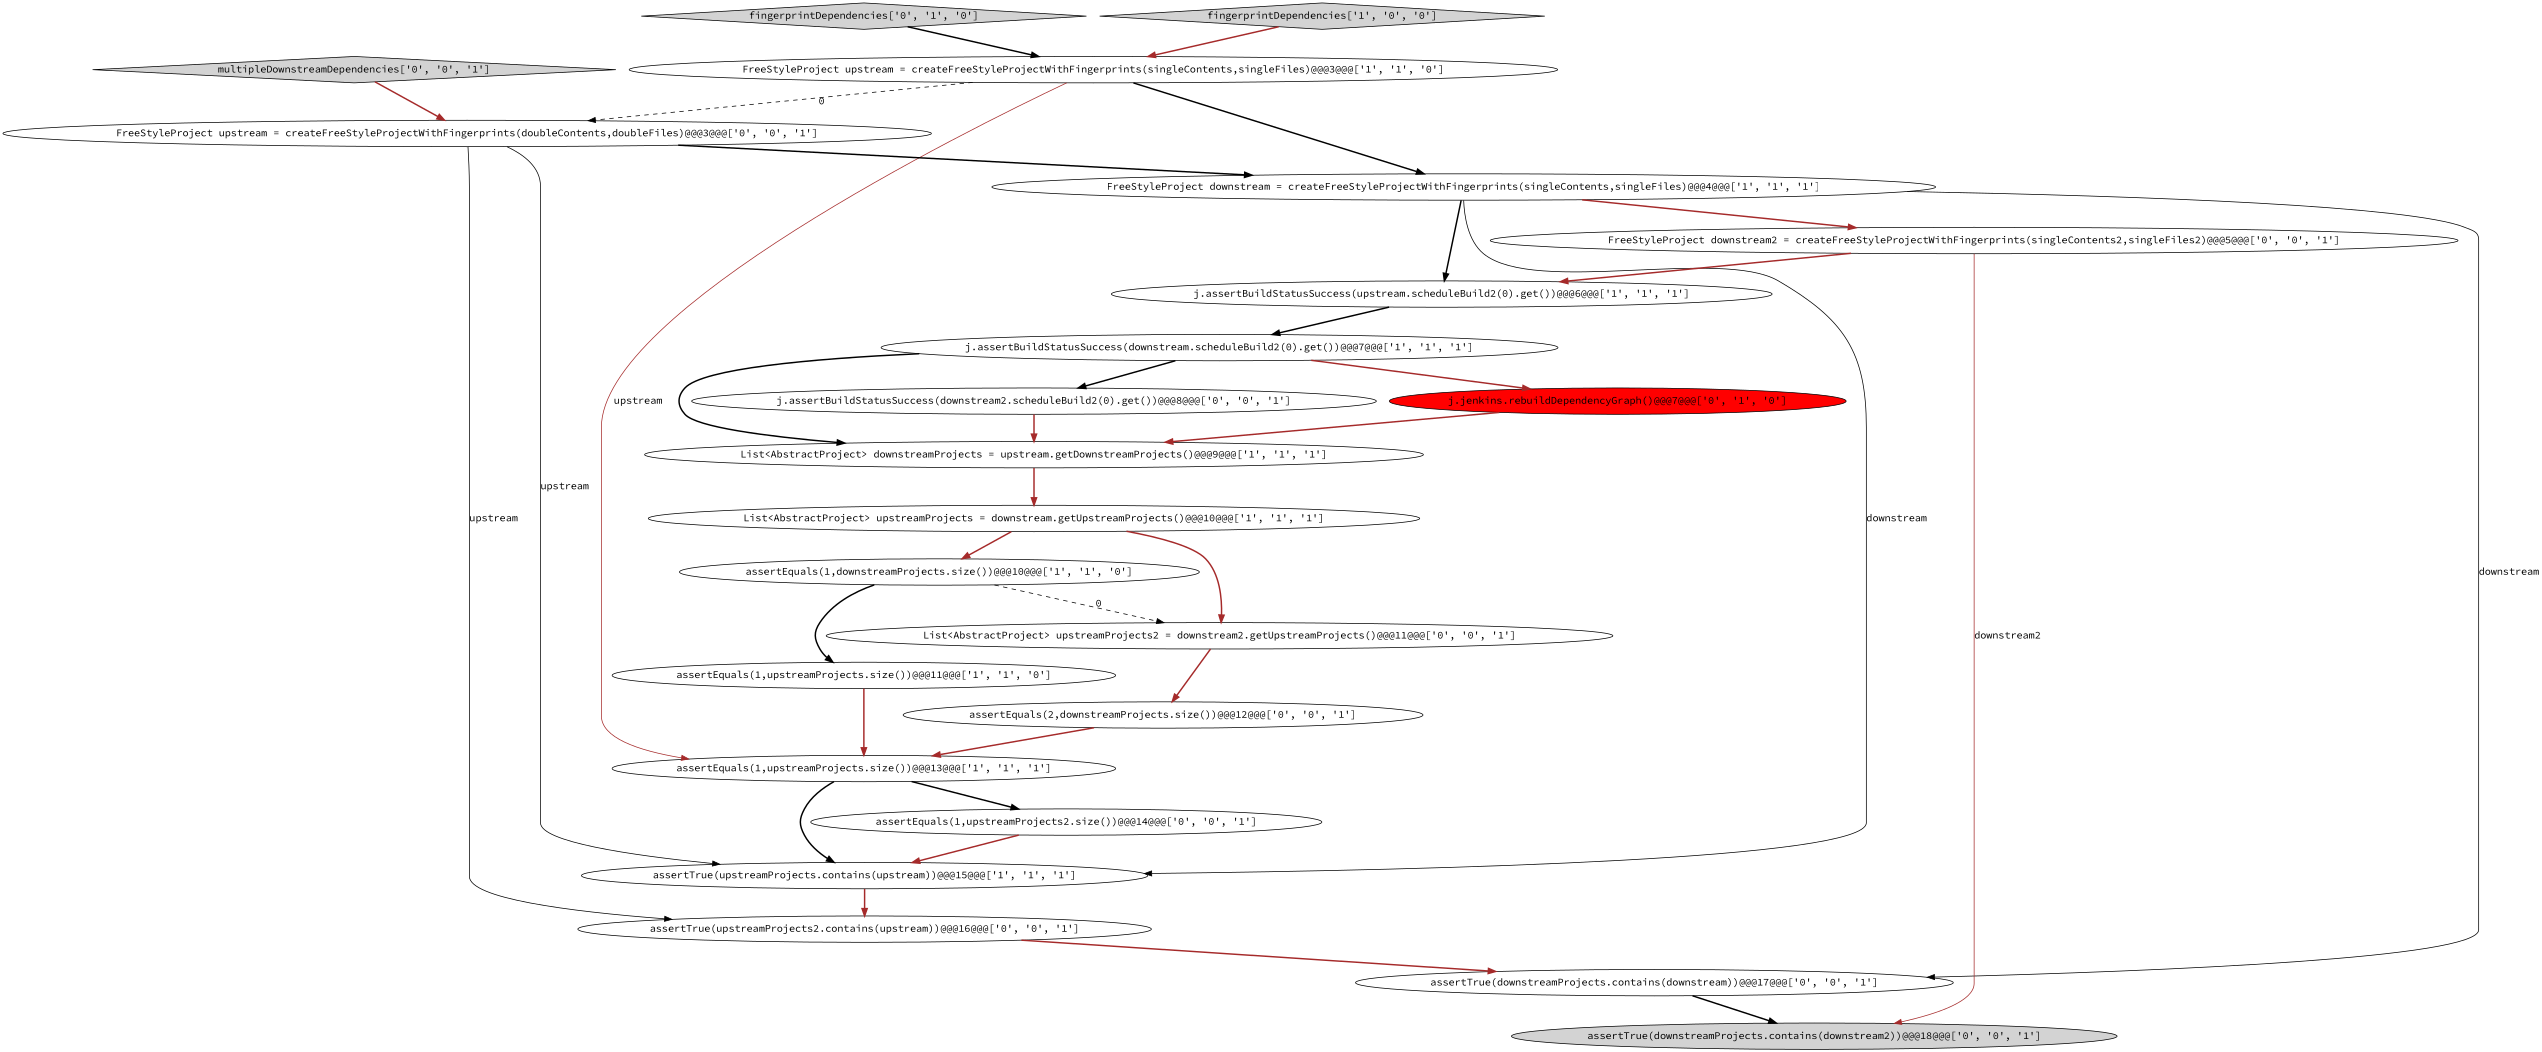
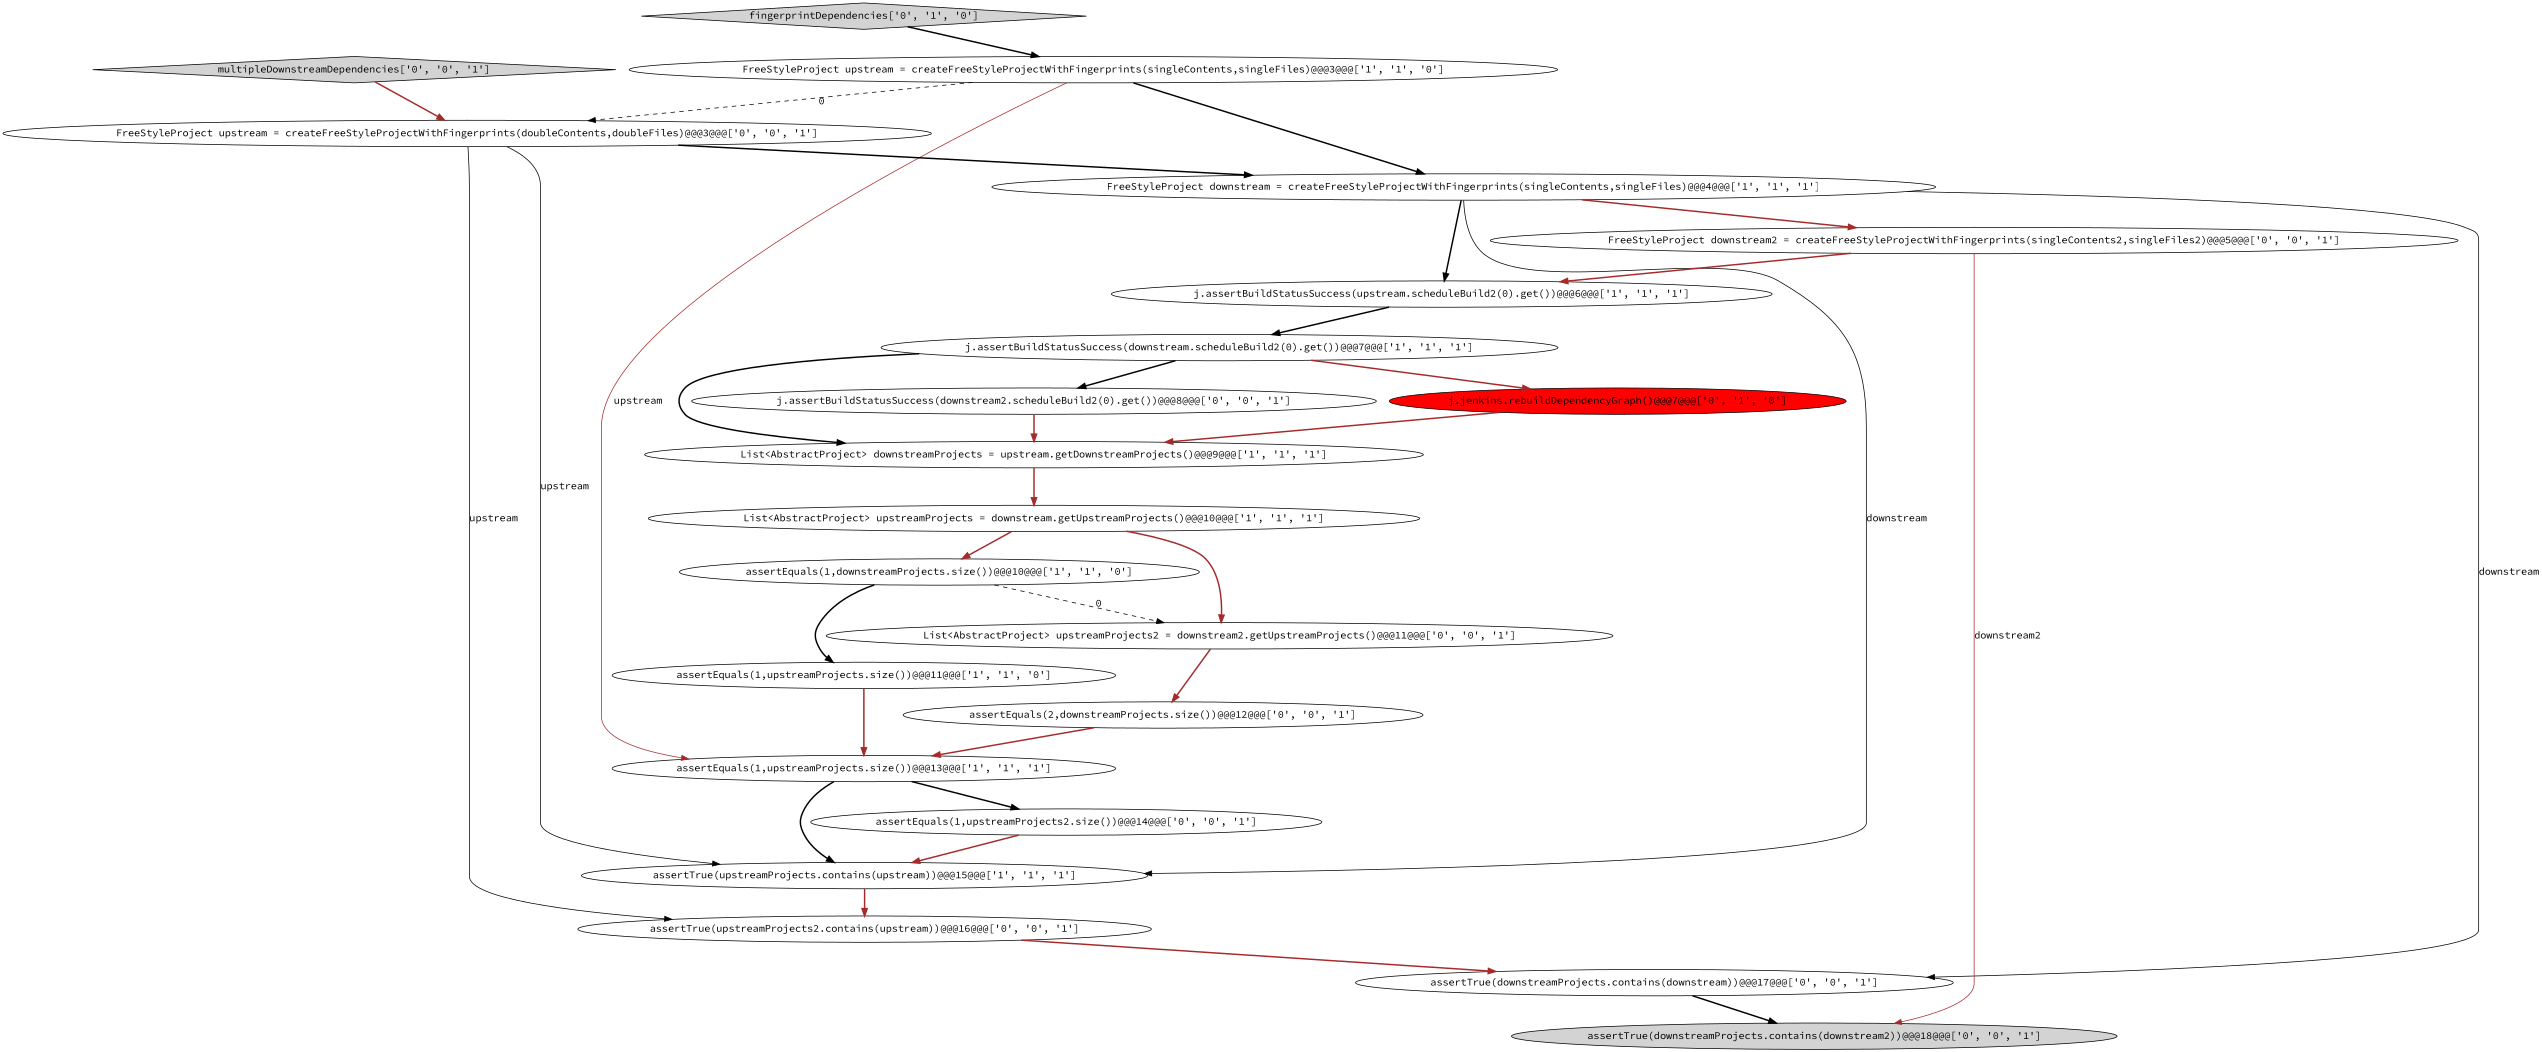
  digraph {
    fontname="Source Code Pro"
    node [fillcolor=white shape=ellipse style=filled fontname="Source Code Pro"]
    edge [style=bold color=brown fontname="Source Code Pro"]
    n1 [label="assertEquals(1,downstreamProjects.size())@@@10@@@['1', '1', '0']"]
    n2 [label="List<AbstractProject> upstreamProjects2 = downstream2.getUpstreamProjects()@@@11@@@['0', '0', '1']"]
    n3 [label="assertEquals(1,upstreamProjects.size())@@@11@@@['1', '1', '0']"]
    n4 [label="FreeStyleProject upstream = createFreeStyleProjectWithFingerprints(singleContents,singleFiles)@@@3@@@['1', '1', '0']"]
    n5 [label="FreeStyleProject upstream = createFreeStyleProjectWithFingerprints(doubleContents,doubleFiles)@@@3@@@['0', '0', '1']"]
    n6 [label="assertEquals(1,upstreamProjects.size())@@@13@@@['1', '1', '1']"]
    n7 [label="FreeStyleProject downstream = createFreeStyleProjectWithFingerprints(singleContents,singleFiles)@@@4@@@['1', '1', '1']"]
    n8 [label="assertTrue(upstreamProjects.contains(upstream))@@@15@@@['1', '1', '1']"]
    n9 [label="assertTrue(upstreamProjects2.contains(upstream))@@@16@@@['0', '0', '1']"]
    n10 [label="assertEquals(2,downstreamProjects.size())@@@12@@@['0', '0', '1']"]
    n11 [fillcolor=red label="j.jenkins.rebuildDependencyGraph()@@@7@@@['0', '1', '0']"]
    n12 [label="List<AbstractProject> downstreamProjects = upstream.getDownstreamProjects()@@@9@@@['1', '1', '1']"]
    n13 [label="j.assertBuildStatusSuccess(downstream2.scheduleBuild2(0).get())@@@8@@@['0', '0', '1']"]
    n14 [label="assertEquals(1,upstreamProjects2.size())@@@14@@@['0', '0', '1']"]
    n15 [label="List<AbstractProject> upstreamProjects = downstream.getUpstreamProjects()@@@10@@@['1', '1', '1']"]
    n16 [fillcolor=lightgray label="assertTrue(downstreamProjects.contains(downstream2))@@@18@@@['0', '0', '1']"]
    n17 [fillcolor=lightgray label="fingerprintDependencies['0', '1', '0']" shape=diamond]
    n18 [fillcolor=lightgray label="multipleDownstreamDependencies['0', '0', '1']" shape=diamond]
    n19 [label="j.assertBuildStatusSuccess(downstream.scheduleBuild2(0).get())@@@7@@@['1', '1', '1']"]
    n20 [label="assertTrue(downstreamProjects.contains(downstream))@@@17@@@['0', '0', '1']"]
    n21 [label="FreeStyleProject downstream2 = createFreeStyleProjectWithFingerprints(singleContents2,singleFiles2)@@@5@@@['0', '0', '1']"]
    n22 [label="j.assertBuildStatusSuccess(upstream.scheduleBuild2(0).get())@@@6@@@['1', '1', '1']"]
-   n23 [fillcolor=lightgray label="fingerprintDependencies['1', '0', '0']" shape=diamond]
    n1 -> n2 [label=0 style=dashed color=black]
    n1 -> n3 [color=black]
    n2 -> n10
    n3 -> n6
    n4 -> n5 [label=0 style=dashed color=black]
    n4 -> n6 [label=upstream style=solid]
    n4 -> n7 [color=black]
    n5 -> n7 [color=black]
    n5 -> n8 [label=upstream style=solid color=black]
    n5 -> n9 [label=upstream style=solid color=black]
    n6 -> n8 [color=black]
    n6 -> n14 [color=black]
    n7 -> n8 [label=downstream style=solid color=black]
    n7 -> n20 [label=downstream style=solid color=black]
    n7 -> n21
    n7 -> n22 [color=black]
    n8 -> n9
    n9 -> n20
    n10 -> n6
    n11 -> n12
    n12 -> n15
    n13 -> n12
    n14 -> n8
    n15 -> n1
    n15 -> n2
    n17 -> n4 [color=black]
    n18 -> n5
    n19 -> n11
    n19 -> n12 [color=black]
    n19 -> n13 [color=black]
    n20 -> n16 [color=black]
    n21 -> n16 [label=downstream2 style=solid]
    n21 -> n22
    n22 -> n19 [color=black]
-   n23 -> n4
  }
